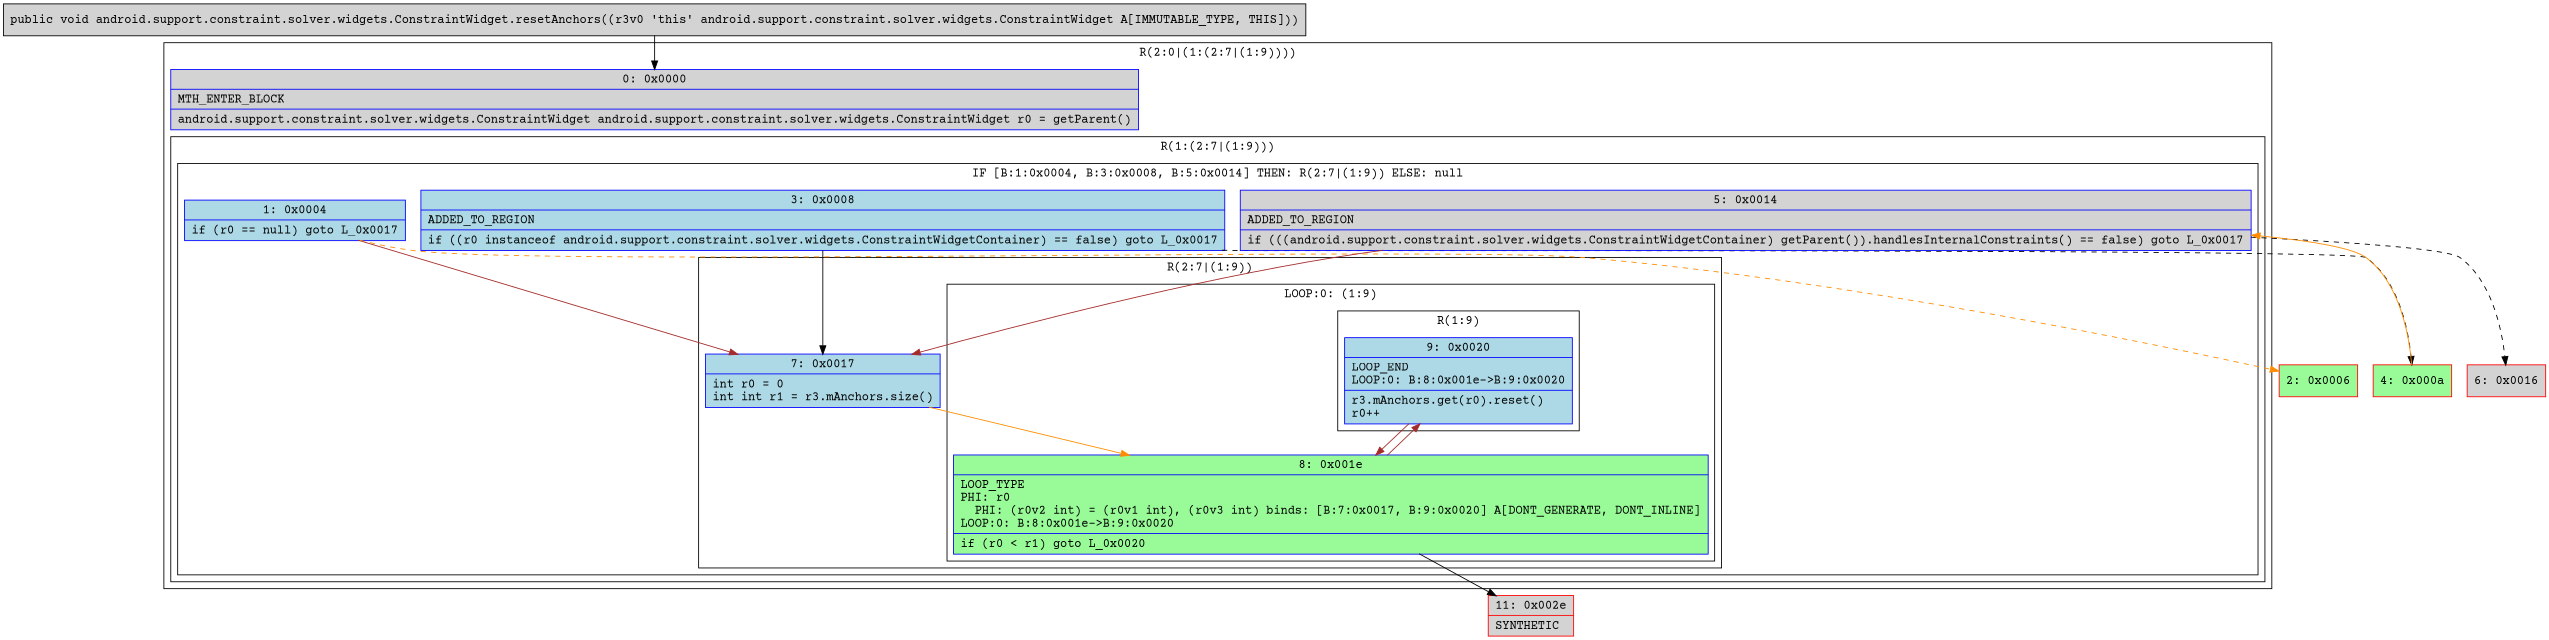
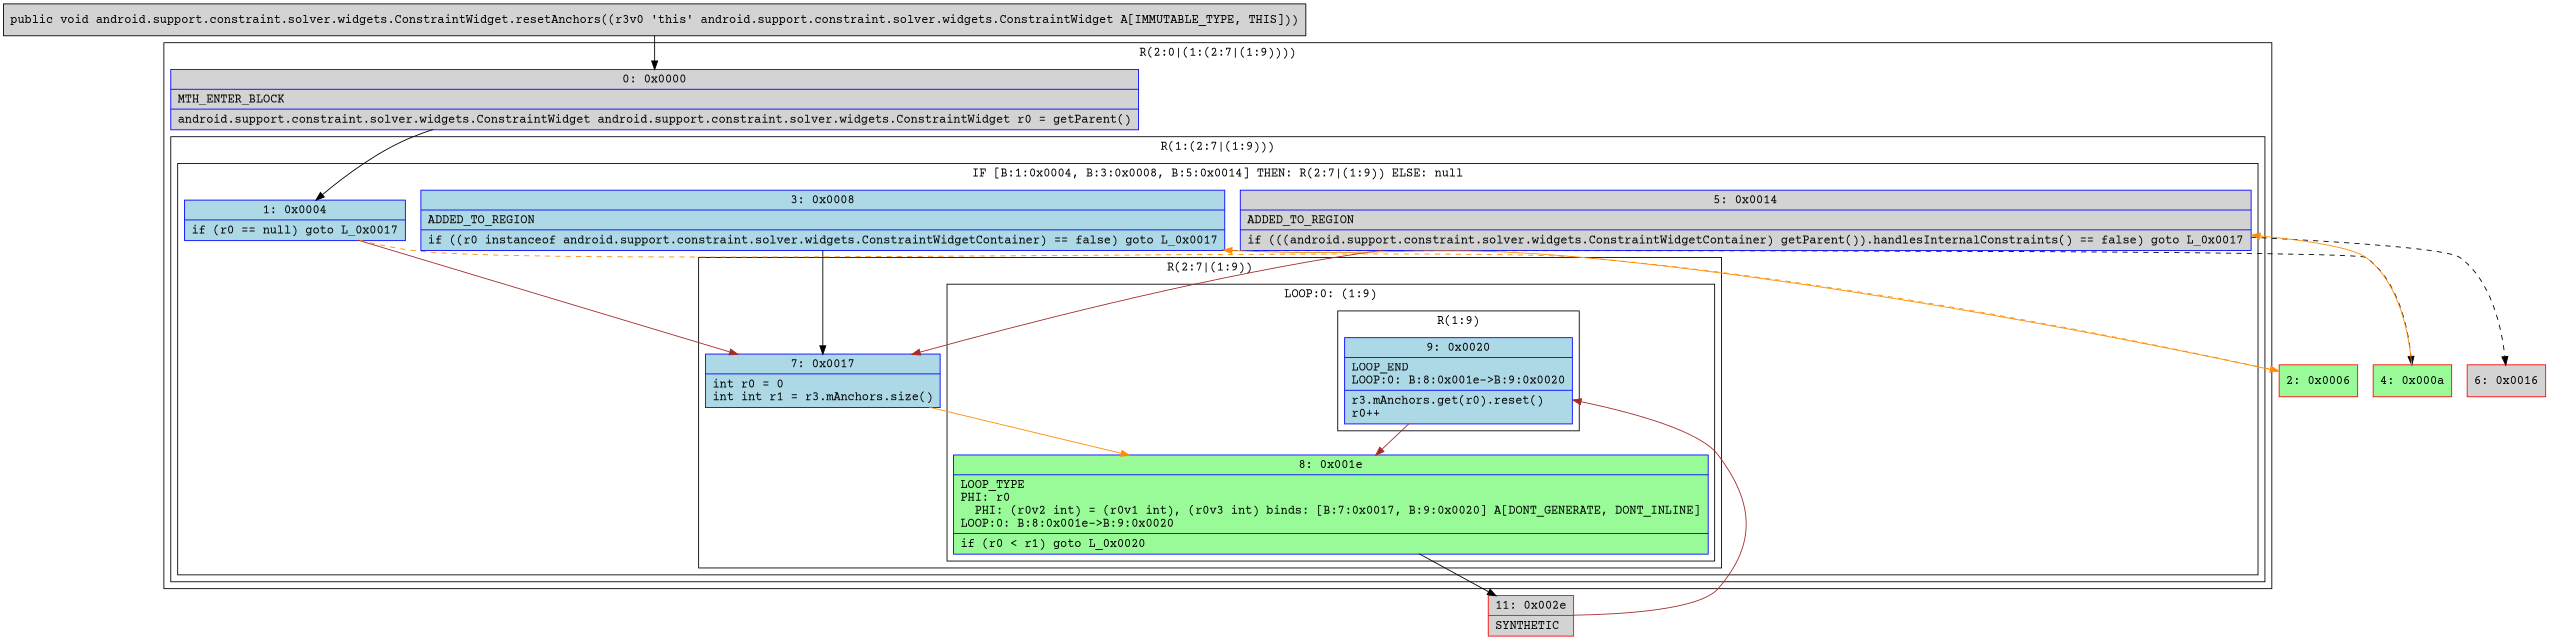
  digraph {
    fontname="Courier Prime"
    node [color=blue fillcolor=lightgrey fontname="Courier Prime" shape=record style=filled]
    edge [color=black fontname="Courier Prime"]
    n1 [fillcolor=lightblue label="{9\:\ 0x0020|LOOP_END\lLOOP:0: B:8:0x001e\-\>B:9:0x0020\l|r3.mAnchors.get(r0).reset()\lr0++\l}"]
    n2 [fillcolor=palegreen label="{8\:\ 0x001e|LOOP_TYPE\lPHI: r0 \l  PHI: (r0v2 int) = (r0v1 int), (r0v3 int) binds: [B:7:0x0017, B:9:0x0020] A[DONT_GENERATE, DONT_INLINE]\lLOOP:0: B:8:0x001e\-\>B:9:0x0020\l|if (r0 \< r1) goto L_0x0020\l}"]
    n3 [fillcolor=lightblue label="{7\:\ 0x0017|int r0 = 0\lint int r1 = r3.mAnchors.size()\l}"]
    n4 [fillcolor=lightblue label="{1\:\ 0x0004|if (r0 == null) goto L_0x0017\l}"]
    n5 [fillcolor=lightblue label="{3\:\ 0x0008|ADDED_TO_REGION\l|if ((r0 instanceof android.support.constraint.solver.widgets.ConstraintWidgetContainer) == false) goto L_0x0017\l}"]
    n6 [label="{5\:\ 0x0014|ADDED_TO_REGION\l|if (((android.support.constraint.solver.widgets.ConstraintWidgetContainer) getParent()).handlesInternalConstraints() == false) goto L_0x0017\l}"]
    n7 [label="{0\:\ 0x0000|MTH_ENTER_BLOCK\l|android.support.constraint.solver.widgets.ConstraintWidget android.support.constraint.solver.widgets.ConstraintWidget r0 = getParent()\l}"]
    n8 [color=red label="{11\:\ 0x002e|SYNTHETIC\l}"]
    n9 [color=red fillcolor=palegreen label="{2\:\ 0x0006}"]
    n10 [color=red fillcolor=palegreen label="{4\:\ 0x000a}"]
    n11 [color=red label="{6\:\ 0x0016}"]
    n12 [label="{public void android.support.constraint.solver.widgets.ConstraintWidget.resetAnchors((r3v0 'this' android.support.constraint.solver.widgets.ConstraintWidget A[IMMUTABLE_TYPE, THIS])) }" color=""]
    subgraph cluster_1 {
      label="R(2:0|(1:(2:7|(1:9))))"
      n7
      subgraph cluster_2 {
        label="R(1:(2:7|(1:9)))"
        subgraph cluster_3 {
          label="IF [B:1:0x0004, B:3:0x0008, B:5:0x0014] THEN: R(2:7|(1:9)) ELSE: null"
          n4
          n5
          n6
          subgraph cluster_4 {
            label="R(2:7|(1:9))"
            n3
            subgraph cluster_5 {
              label="LOOP:0: (1:9)"
              n2
              subgraph cluster_6 {
                label="R(1:9)"
                n1
              }
            }
          }
        }
      }
    }
    n1 -> n2 [color=brown]
-   n2 -> n1 [color=brown]
+   n8 -> n1 [color=brown]
    n2 -> n8 [style=solid]
    n3 -> n2 [color=darkorange]
    n4 -> n3 [color=brown]
    n4 -> n9 [color=darkorange style=dashed]
    n5 -> n3
    n5 -> n10 [style=dashed]
    n6 -> n3 [color=brown]
    n6 -> n11 [style=dashed]
+   n7 -> n4
+   n9 -> n5 [color=darkorange]
    n10 -> n6 [color=darkorange]
    n12 -> n7
  }
